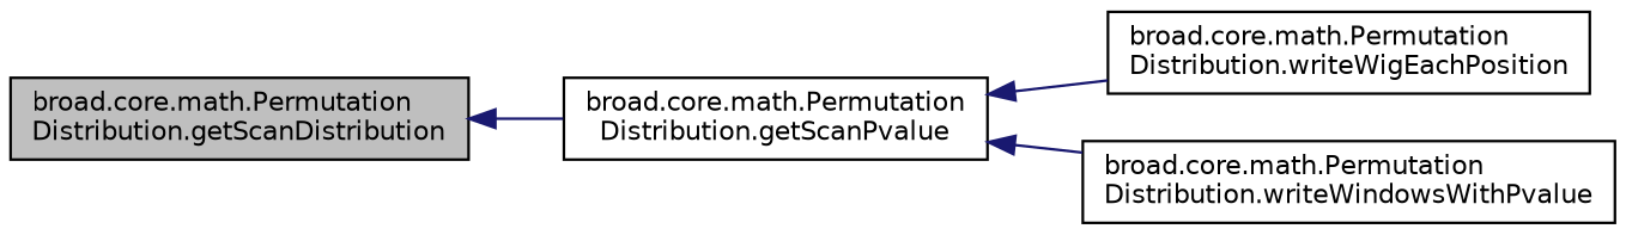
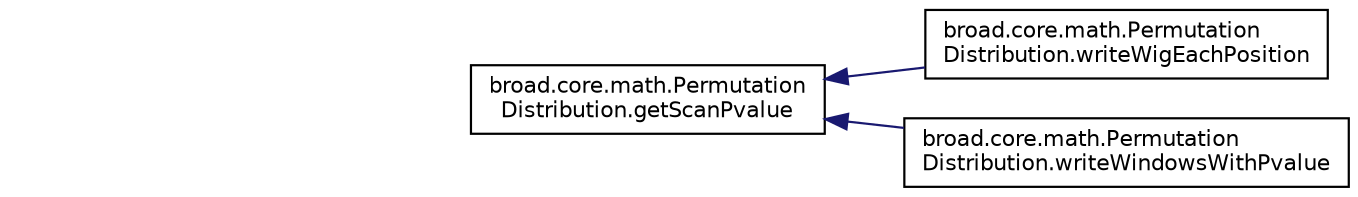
  digraph {
    rankdir=LR
    node [color=black fillcolor=white fontname=Helvetica fontsize=10 shape=record style=filled]
    edge [color=midnightblue dir=back fontname=Helvetica fontsize=10 labelfontname=Helvetica labelfontsize=10 style=solid]
-   n1 [fillcolor=grey75 fontcolor=black height=0.2 label="broad.core.math.Permutation\lDistribution.getScanDistribution" width=0.4]
    n2 [height=0.2 label="broad.core.math.Permutation\lDistribution.getScanPvalue" width=0.4]
    n3 [height=0.2 label="broad.core.math.Permutation\lDistribution.writeWigEachPosition" width=0.4]
    n4 [height=0.2 label="broad.core.math.Permutation\lDistribution.writeWindowsWithPvalue" width=0.4]
-   n1 -> n2
    n2 -> n3
    n2 -> n4
  }
